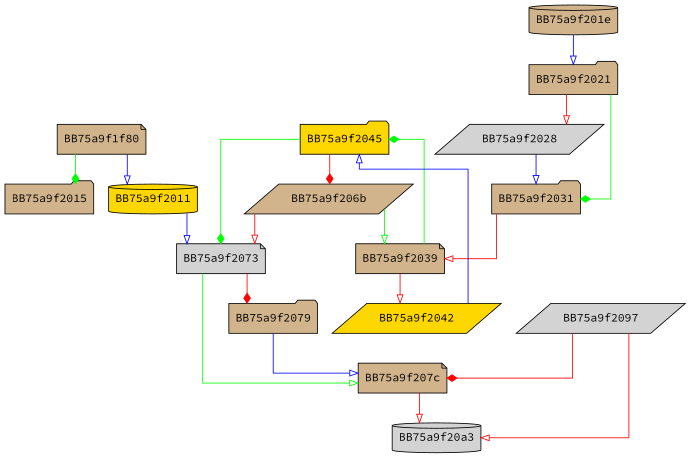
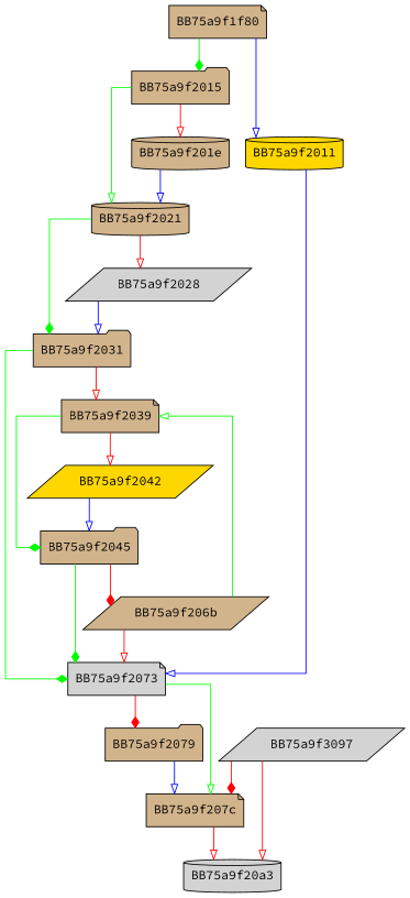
  digraph {
    fontname="Source Code Pro"
    splines=ortho
    node [fillcolor=tan fontname="Source Code Pro" shape=folder style=filled]
    edge [arrowhead=onormal color=red fontname="Source Code Pro"]
    BB75a9f1f80 [shape=note]
    BB75a9f2015
    BB75a9f2011 [fillcolor=gold shape=cylinder]
-   BB75a9f2021
+   BB75a9f2021 [shape=cylinder]
    BB75a9f201e [shape=cylinder]
    BB75a9f2073 [fillcolor=lightgrey shape=note]
    BB75a9f2031
    BB75a9f2028 [fillcolor=lightgrey shape=parallelogram]
    BB75a9f207c [shape=note]
    BB75a9f2079
    BB75a9f20a3 [fillcolor=lightgrey shape=cylinder]
    BB75a9f2039 [shape=note]
-   BB75a9f2045 [fillcolor=gold]
+   BB75a9f2045
    BB75a9f2042 [fillcolor=gold shape=parallelogram]
    BB75a9f206b [shape=parallelogram]
-   BB75a9f2097 [fillcolor=lightgrey shape=parallelogram]
+   BB75a9f2097 [fillcolor=lightgrey shape=parallelogram label=BB75a9f3097]
    BB75a9f1f80 -> BB75a9f2015 [arrowhead=diamond color=green]
    BB75a9f1f80 -> BB75a9f2011 [color=blue]
+   BB75a9f2015 -> BB75a9f2021 [color=green]
+   BB75a9f2015 -> BB75a9f201e
    BB75a9f2011 -> BB75a9f2073 [color=blue]
    BB75a9f2021 -> BB75a9f2031 [arrowhead=diamond color=green]
    BB75a9f2021 -> BB75a9f2028
    BB75a9f201e -> BB75a9f2021 [color=blue]
    BB75a9f2073 -> BB75a9f207c [color=green]
    BB75a9f2073 -> BB75a9f2079 [arrowhead=diamond]
+   BB75a9f2031 -> BB75a9f2073 [arrowhead=diamond color=green]
    BB75a9f2031 -> BB75a9f2039
    BB75a9f2028 -> BB75a9f2031 [color=blue]
    BB75a9f207c -> BB75a9f20a3
    BB75a9f2079 -> BB75a9f207c [color=blue]
    BB75a9f2039 -> BB75a9f2045 [arrowhead=diamond color=green]
    BB75a9f2039 -> BB75a9f2042
    BB75a9f2045 -> BB75a9f2073 [arrowhead=diamond color=green]
    BB75a9f2045 -> BB75a9f206b [arrowhead=diamond]
    BB75a9f2042 -> BB75a9f2045 [color=blue]
    BB75a9f206b -> BB75a9f2073
    BB75a9f206b -> BB75a9f2039 [color=green]
    BB75a9f2097 -> BB75a9f207c [arrowhead=diamond]
    BB75a9f2097 -> BB75a9f20a3
  }
